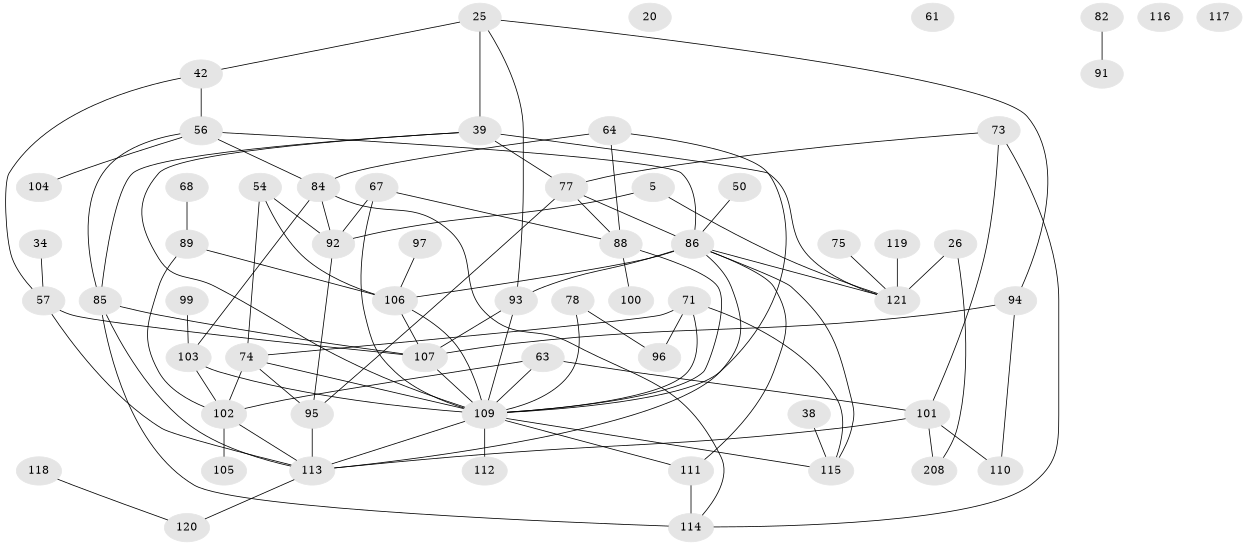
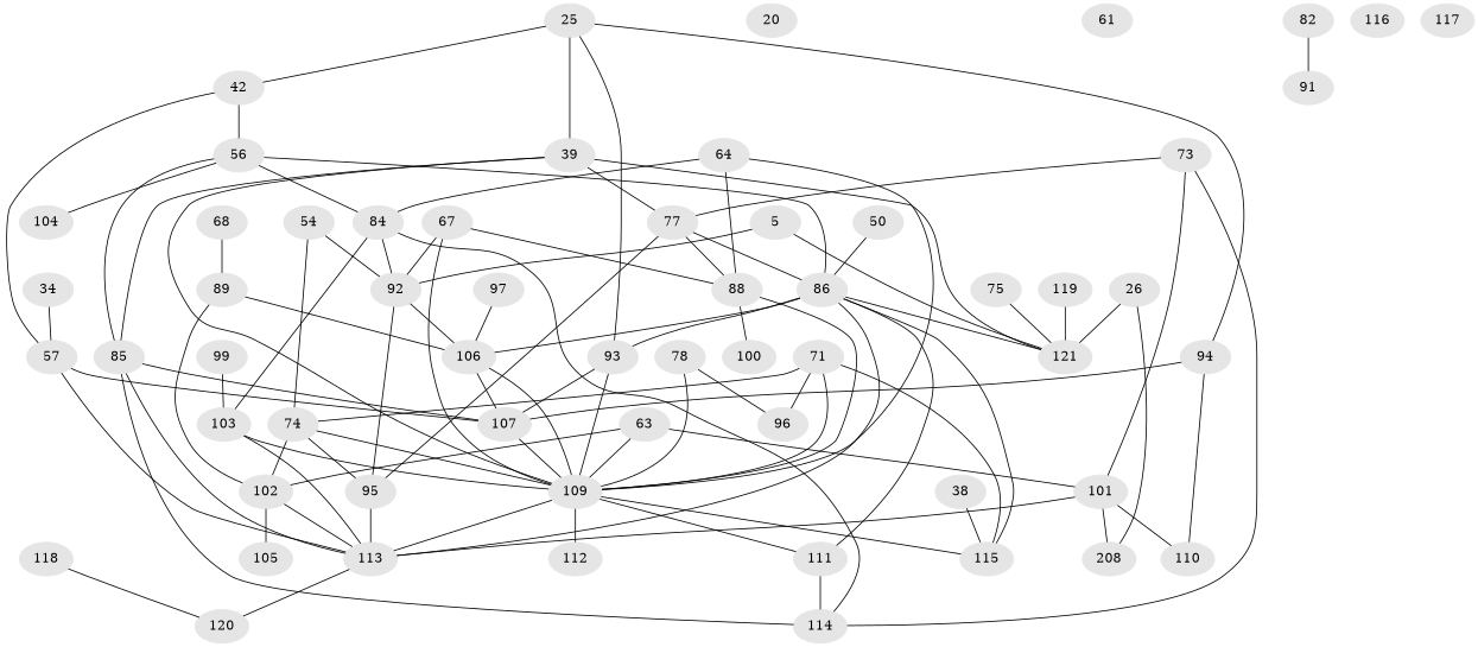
  graph {
    node [color=gray90 style=filled]
    92 [super="+45+79"]
    95
    106 [super="+19+16+81"]
    5
    121 [super="+87+66"]
    20
    25 [super="+7"]
    39
    42 [super="+37"]
    93 [super="+6+47"]
    94
    77 [super="+36"]
    85 [super="+53"]
    109 [super="+65+90+51"]
    57 [super="+27+32"]
    56 [super="+11"]
    107 [super="+48"]
    110
    26
    n20 [label=208]
    113 [super="+70+44+8+83"]
    34
    38
    115
    86 [super="+24+41+55"]
    88 [super="+72"]
    114
    111 [super="+80"]
    112
    84 [super="+40"]
    104
    50
    74 [super="+69"]
    102 [super="+49+59"]
    54
    103 [super="+1"]
    120
    61
    101 [super="+52+76"]
    63
    105
    64 [super="+60"]
    100
    67
    68
    89
    71 [super="+62"]
    96
    73
    75
    78
    82
    91
    97
    99
    116
    117
    118
    119
    92 -- 95
-   54 -- 106 [weight=3]
+   92 -- 106 [weight=3]
    95 -- 113
    106 -- 109 [weight=2]
    106 -- 107
    5 -- 92
    5 -- 121
    25 -- 39 [weight=2]
    25 -- 42
    25 -- 93
    25 -- 94
    39 -- 121 [weight=2]
    39 -- 77
    39 -- 85
    39 -- 109
    42 -- 57
    42 -- 56
    93 -- 109
    93 -- 107
    94 -- 107
    94 -- 110
    77 -- 95
    77 -- 86
    77 -- 88
    85 -- 107
    85 -- 113
    85 -- 114
    109 -- 113 [weight=3]
    109 -- 115
    109 -- 111
    109 -- 112
    57 -- 107 [weight=2]
    57 -- 113 [weight=3]
    56 -- 85
    56 -- 86
    56 -- 84
    56 -- 104
    107 -- 109
    26 -- 121
    26 -- n20
    113 -- 120
    34 -- 57
    38 -- 115
    86 -- 106 [weight=2]
    86 -- 121 [weight=2]
    86 -- 93
    86 -- 113 [weight=2]
    86 -- 115
    86 -- 111
    88 -- 109 [weight=2]
    88 -- 100
    111 -- 114 [weight=2]
    84 -- 92
    84 -- 114
    84 -- 103 [weight=2]
    50 -- 86
    74 -- 95
    74 -- 109
    74 -- 102
    102 -- 113
    102 -- 105
    54 -- 92
    54 -- 74
    103 -- 109
-   103 -- 102
+   103 -- 113
    101 -- 110
    101 -- n20
    101 -- 113 [weight=2]
    63 -- 109
    63 -- 102
    63 -- 101
    64 -- 109
    64 -- 88
    64 -- 84
    67 -- 92
    67 -- 109
    67 -- 88
    68 -- 89
    89 -- 106
    89 -- 102
    71 -- 109 [weight=2]
    71 -- 115
    71 -- 74
    71 -- 96
    73 -- 77
    73 -- 114
    73 -- 101
    75 -- 121
    78 -- 109
    78 -- 96
    82 -- 91
    97 -- 106
    99 -- 103
    118 -- 120
    119 -- 121
  }
